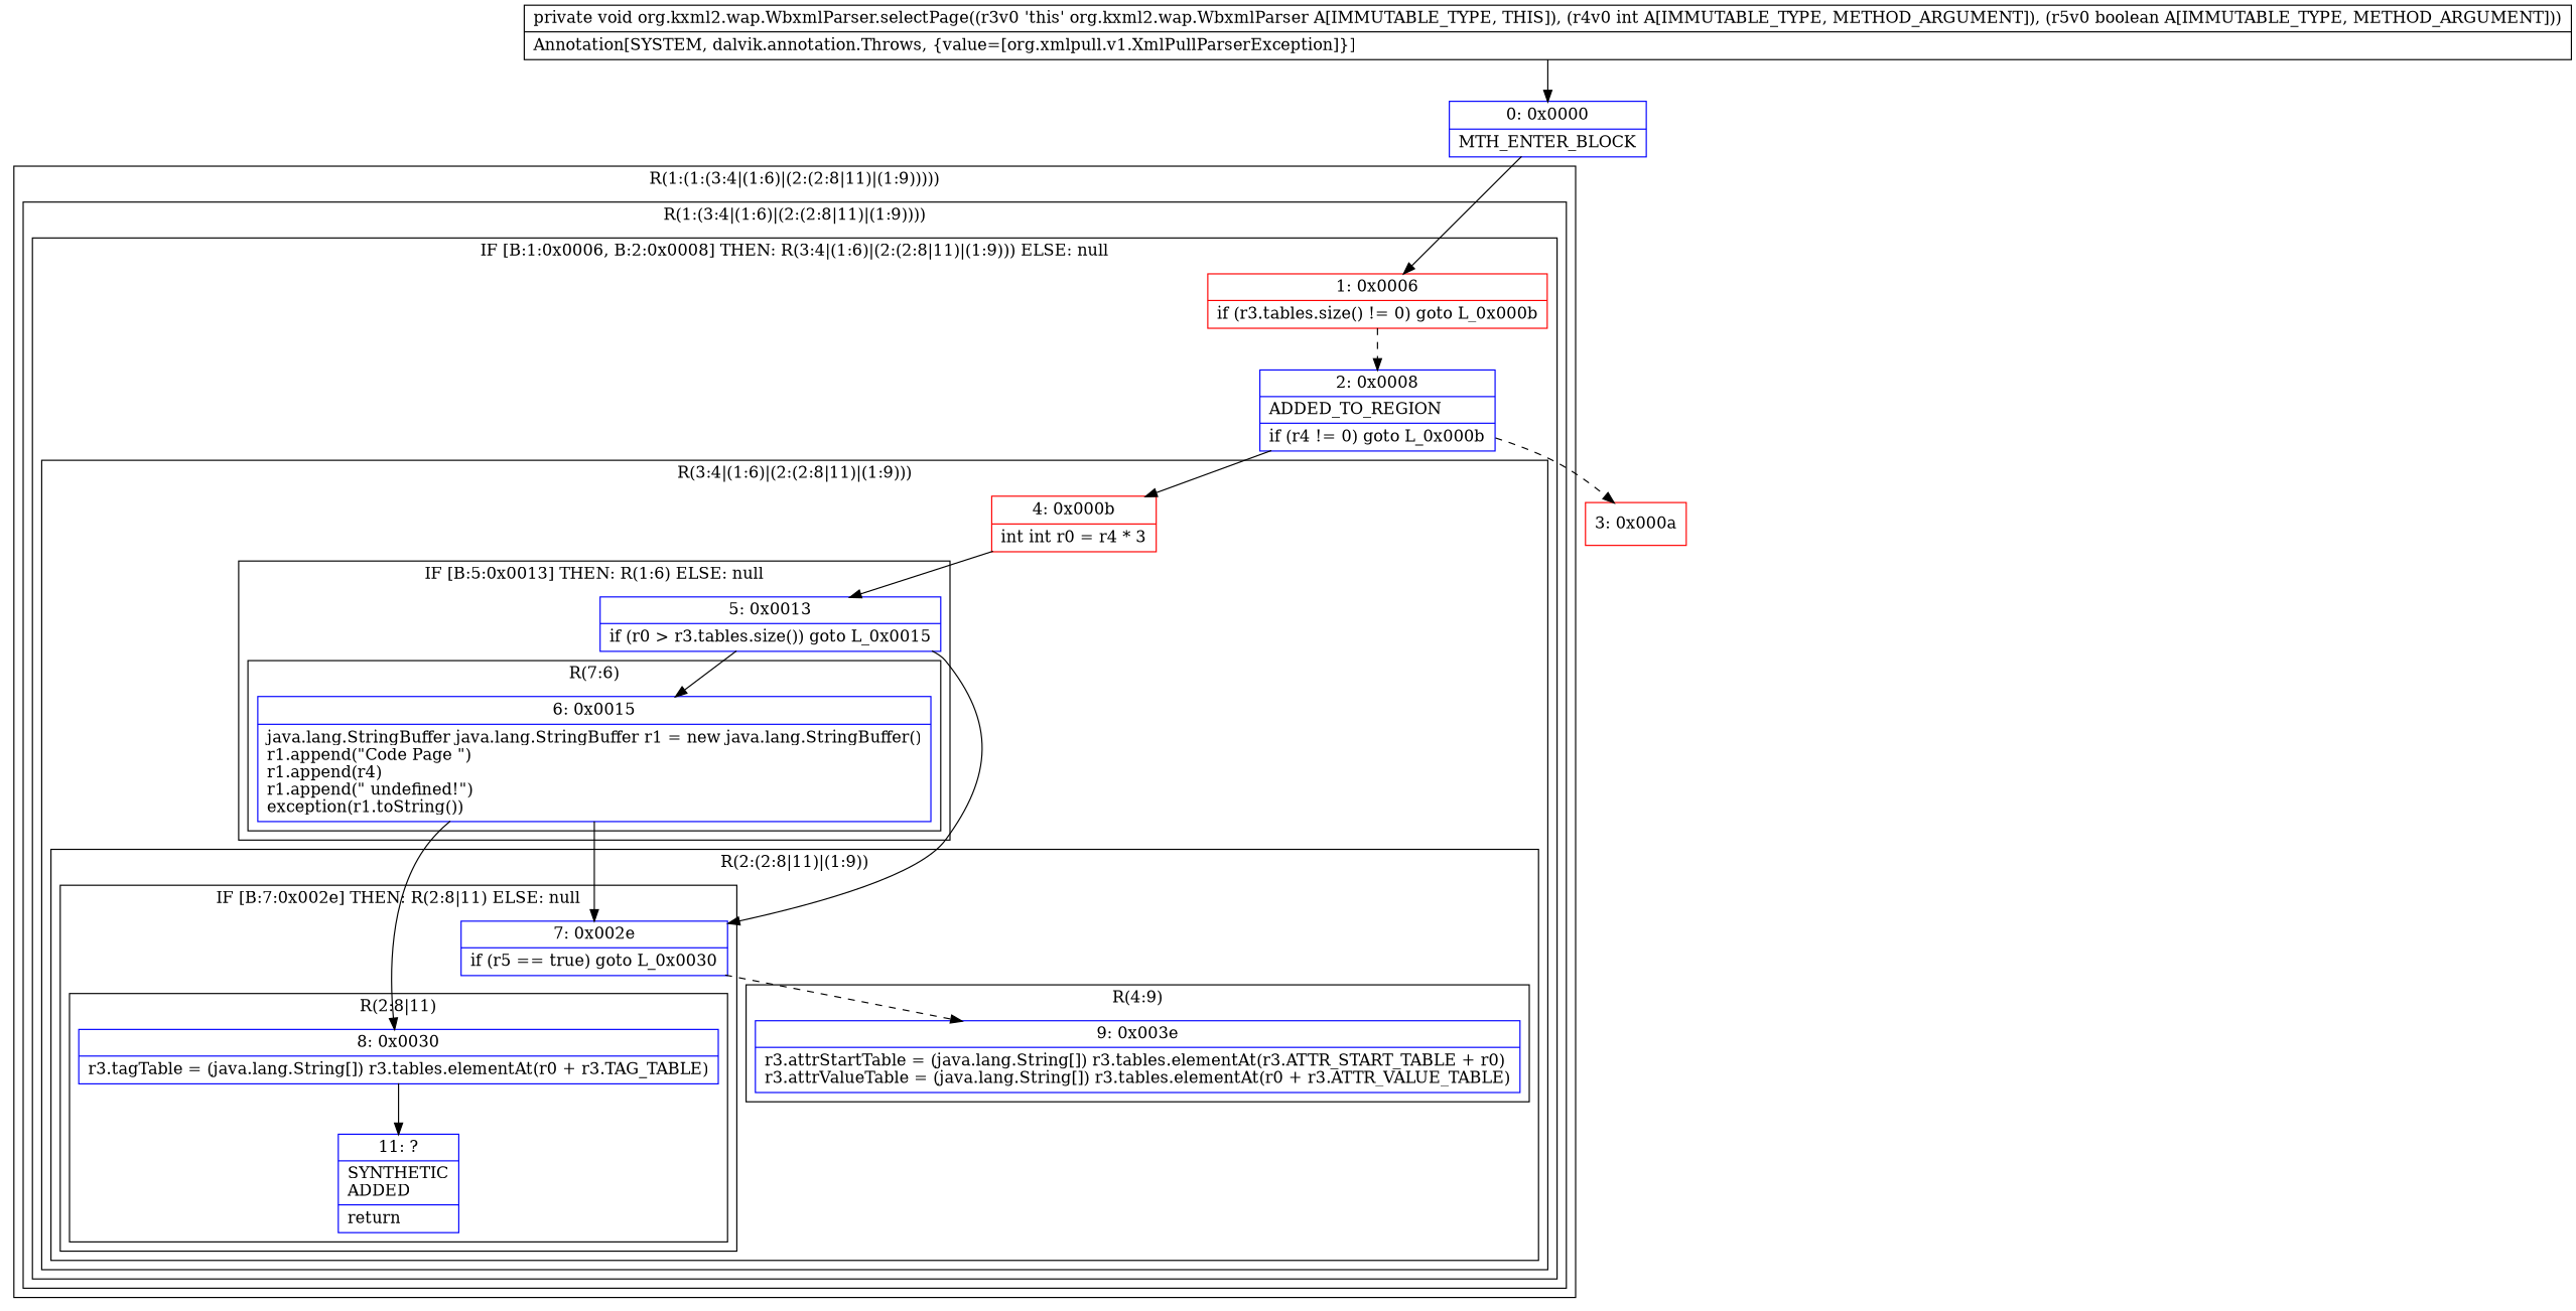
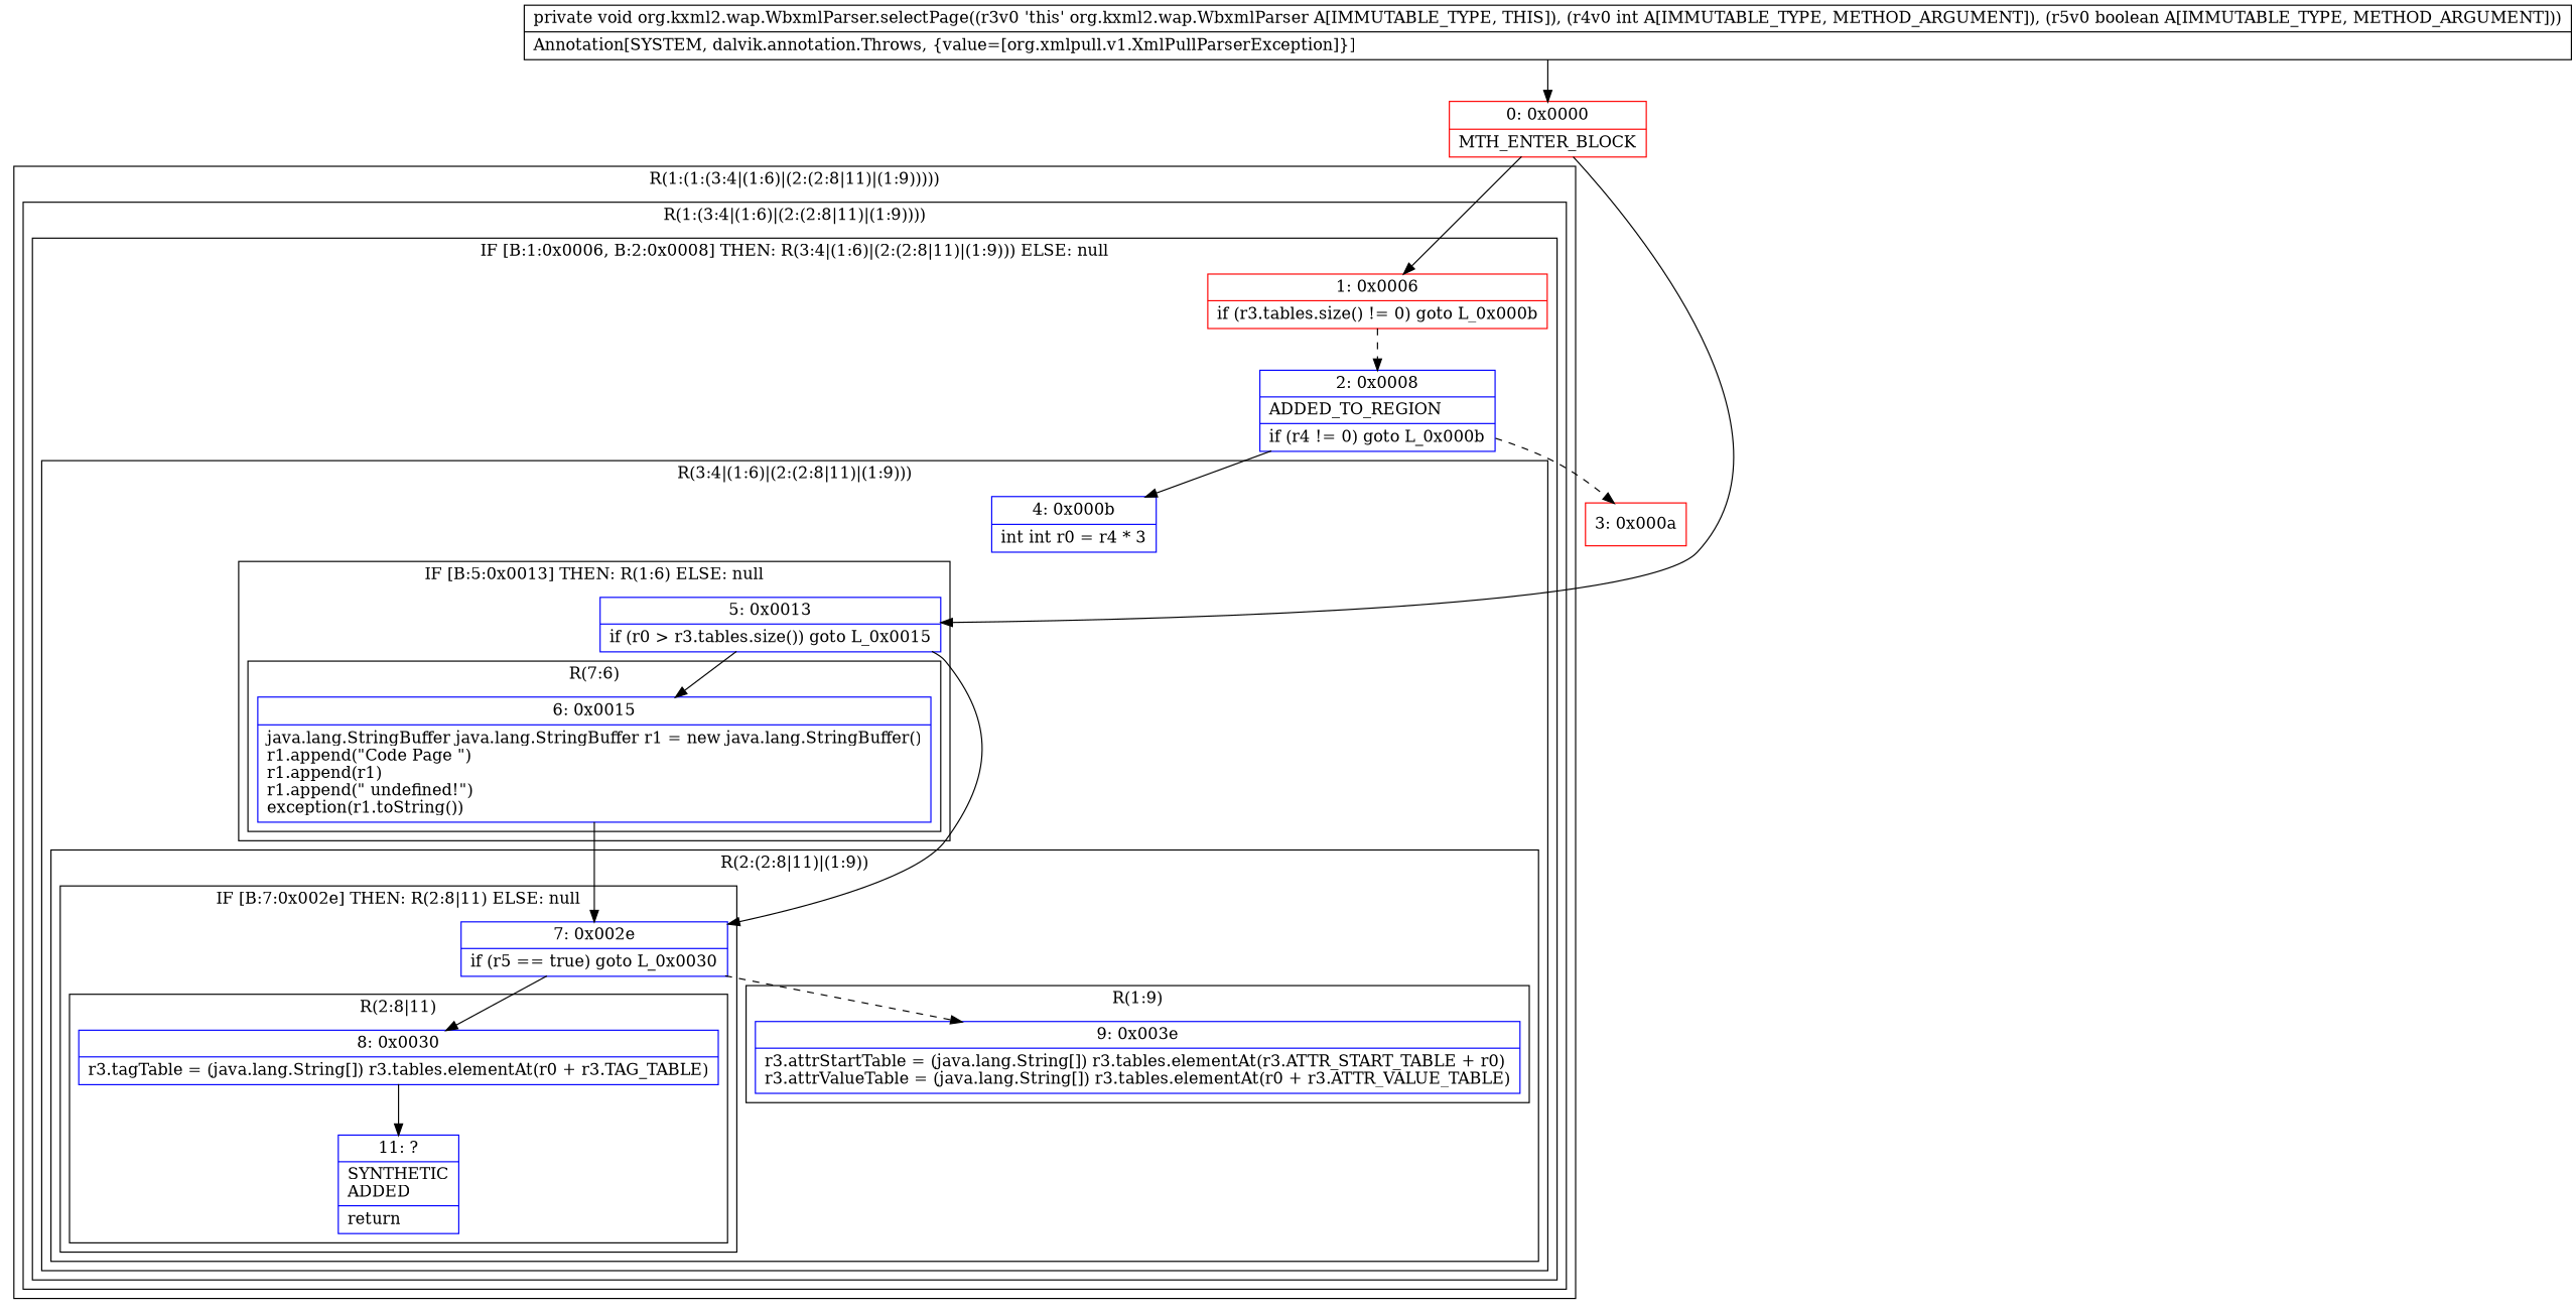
  digraph {
    node [color=blue shape=record]
-   n1 [label="{6\:\ 0x0015|java.lang.StringBuffer java.lang.StringBuffer r1 = new java.lang.StringBuffer()\lr1.append(\"Code Page \")\lr1.append(r4)\lr1.append(\" undefined!\")\lexception(r1.toString())\l}"]
+   n1 [label="{6\:\ 0x0015|java.lang.StringBuffer java.lang.StringBuffer r1 = new java.lang.StringBuffer()\lr1.append(\"Code Page \")\lr1.append(r1)\lr1.append(\" undefined!\")\lexception(r1.toString())\l}"]
    n2 [label="{5\:\ 0x0013|if (r0 \> r3.tables.size()) goto L_0x0015\l}"]
    n3 [label="{8\:\ 0x0030|r3.tagTable = (java.lang.String[]) r3.tables.elementAt(r0 + r3.TAG_TABLE)\l}"]
    n4 [label="{11\:\ ?|SYNTHETIC\lADDED\l|return\l}"]
    n5 [label="{7\:\ 0x002e|if (r5 == true) goto L_0x0030\l}"]
    n6 [label="{9\:\ 0x003e|r3.attrStartTable = (java.lang.String[]) r3.tables.elementAt(r3.ATTR_START_TABLE + r0)\lr3.attrValueTable = (java.lang.String[]) r3.tables.elementAt(r0 + r3.ATTR_VALUE_TABLE)\l}"]
-   n7 [color=red label="{4\:\ 0x000b|int int r0 = r4 * 3\l}"]
+   n7 [label="{4\:\ 0x000b|int int r0 = r4 * 3\l}"]
    n8 [color=red label="{1\:\ 0x0006|if (r3.tables.size() != 0) goto L_0x000b\l}"]
    n9 [label="{2\:\ 0x0008|ADDED_TO_REGION\l|if (r4 != 0) goto L_0x000b\l}"]
    n10 [color=red label="{3\:\ 0x000a}"]
-   n11 [label="{0\:\ 0x0000|MTH_ENTER_BLOCK\l}"]
+   n11 [color=red label="{0\:\ 0x0000|MTH_ENTER_BLOCK\l}"]
    n12 [label="{private void org.kxml2.wap.WbxmlParser.selectPage((r3v0 'this' org.kxml2.wap.WbxmlParser A[IMMUTABLE_TYPE, THIS]), (r4v0 int A[IMMUTABLE_TYPE, METHOD_ARGUMENT]), (r5v0 boolean A[IMMUTABLE_TYPE, METHOD_ARGUMENT]))  | Annotation[SYSTEM, dalvik.annotation.Throws, \{value=[org.xmlpull.v1.XmlPullParserException]\}]\l}" color=""]
    subgraph cluster_1 {
      label="R(1:(1:(3:4|(1:6)|(2:(2:8|11)|(1:9)))))"
      subgraph cluster_2 {
        label="R(1:(3:4|(1:6)|(2:(2:8|11)|(1:9))))"
        subgraph cluster_3 {
          label="IF [B:1:0x0006, B:2:0x0008] THEN: R(3:4|(1:6)|(2:(2:8|11)|(1:9))) ELSE: null"
          n8
          n9
          subgraph cluster_4 {
            label="R(3:4|(1:6)|(2:(2:8|11)|(1:9)))"
            n7
            subgraph cluster_5 {
              label="IF [B:5:0x0013] THEN: R(1:6) ELSE: null"
              n2
              subgraph cluster_6 {
                label="R(7:6)"
                n1
              }
            }
            subgraph cluster_7 {
              label="R(2:(2:8|11)|(1:9))"
              subgraph cluster_8 {
                label="IF [B:7:0x002e] THEN: R(2:8|11) ELSE: null"
                n5
                subgraph cluster_9 {
                  label="R(2:8|11)"
                  n3
                  n4
                }
              }
              subgraph cluster_10 {
-               label="R(4:9)"
+               label="R(1:9)"
                n6
              }
            }
          }
        }
      }
    }
    n1 -> n5
    n2 -> n1
    n2 -> n5 [style=solid]
    n3 -> n4
-   n1 -> n3
+   n5 -> n3
    n5 -> n6 [style=dashed]
-   n7 -> n2
+   n11 -> n2
    n8 -> n9 [style=dashed]
    n9 -> n7
    n9 -> n10 [style=dashed]
    n11 -> n8
    n12 -> n11
  }
